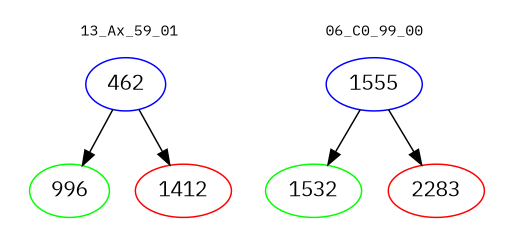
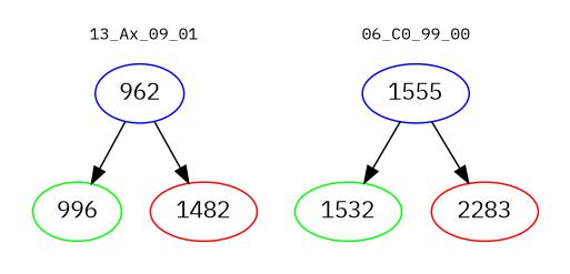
  digraph {
    fontname="IBM Plex Mono"
    node [color=blue fontname="IBM Plex Mono"]
    edge [color=black fontname="IBM Plex Mono"]
-   n1 [label=462]
+   n1 [label=962]
    n2 [color=green label=996]
-   n3 [color=red label=1412]
+   n3 [color=red label=1482]
    n4 [label=1555]
    n5 [color=green label=1532]
    n6 [color=red label=2283]
    subgraph cluster_1 {
      color=white
      fontsize=10
-     label="13_Ax_59_01"
+     label="13_Ax_09_01"
      n1
      n2
      n3
    }
    subgraph cluster_2 {
      color=white
      fontsize=10
      label="06_C0_99_00"
      n4
      n5
      n6
    }
    n1 -> n2
    n1 -> n3
    n4 -> n5
    n4 -> n6
  }
